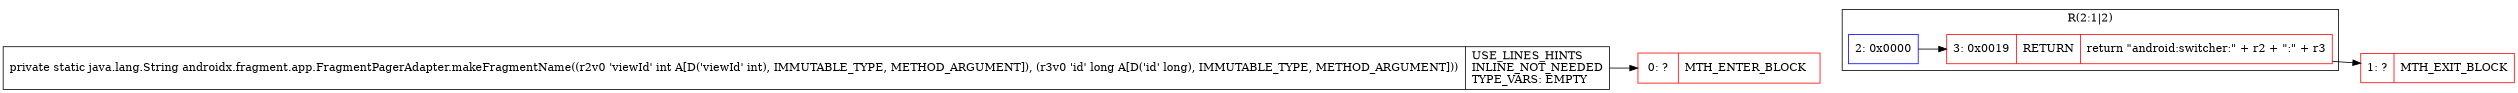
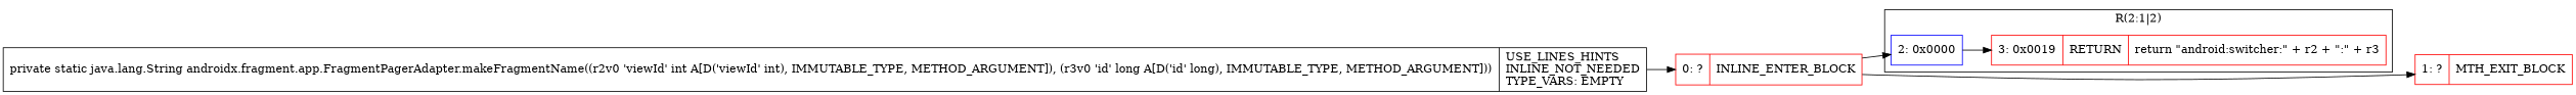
  digraph {
    rankdir=LR
    node [color=red shape=record]
    n1 [color=blue label="{2\:\ 0x0000}"]
    n2 [label="{3\:\ 0x0019|RETURN\l|return \"android:switcher:\" + r2 + \":\" + r3\l}"]
    n3 [label="{1\:\ ?|MTH_EXIT_BLOCK\l}"]
-   n4 [label="{0\:\ ?|MTH_ENTER_BLOCK\l}"]
+   n4 [label="{0\:\ ?|INLINE_ENTER_BLOCK\l}"]
    n5 [label="{private static java.lang.String androidx.fragment.app.FragmentPagerAdapter.makeFragmentName((r2v0 'viewId' int A[D('viewId' int), IMMUTABLE_TYPE, METHOD_ARGUMENT]), (r3v0 'id' long A[D('id' long), IMMUTABLE_TYPE, METHOD_ARGUMENT]))  | USE_LINES_HINTS\lINLINE_NOT_NEEDED\lTYPE_VARS: EMPTY\l}" color=""]
    subgraph cluster_1 {
      label="R(2:1|2)"
      n1
      n2
    }
    n1 -> n2
-   n2 -> n3
+   n4 -> n3
+   n4 -> n1
    n5 -> n4
  }
